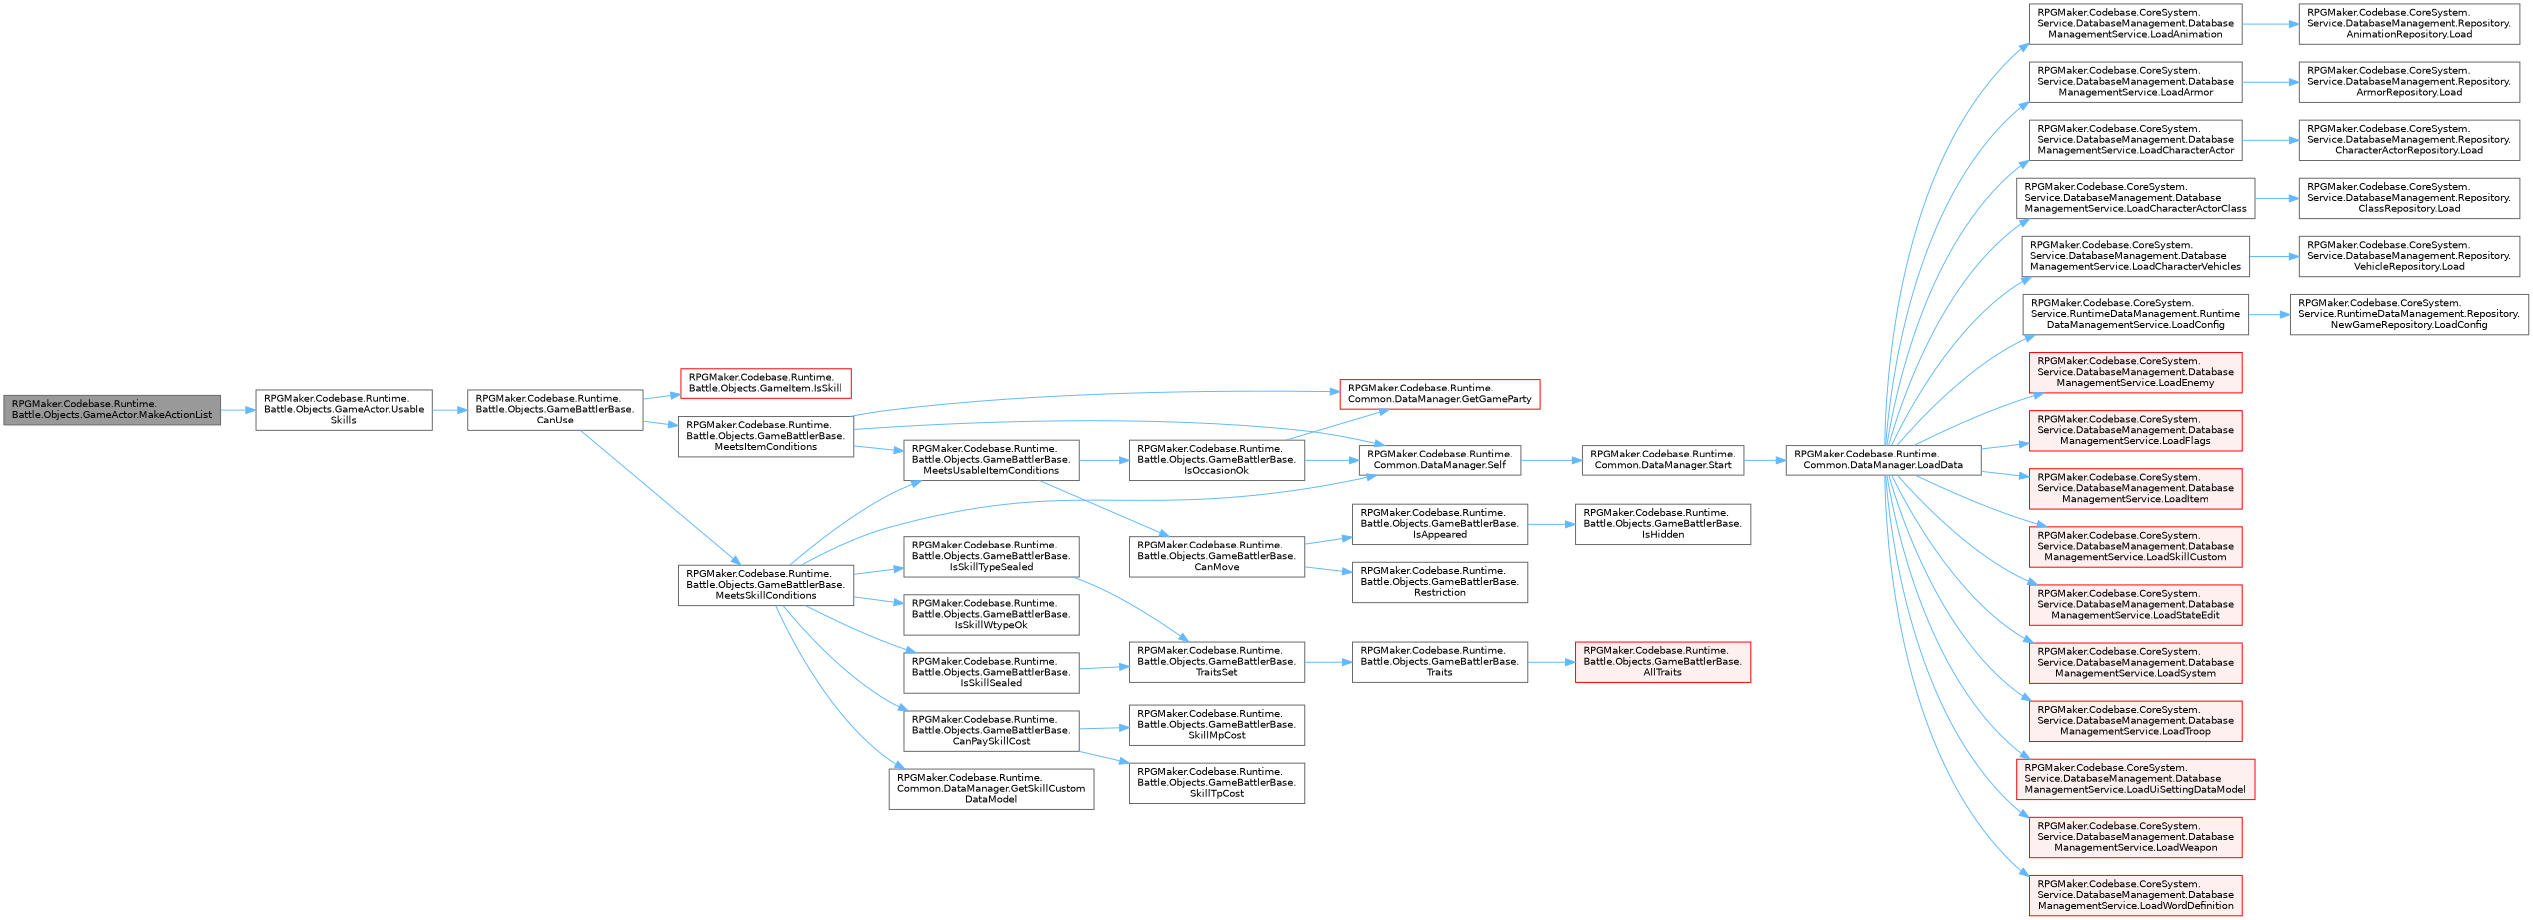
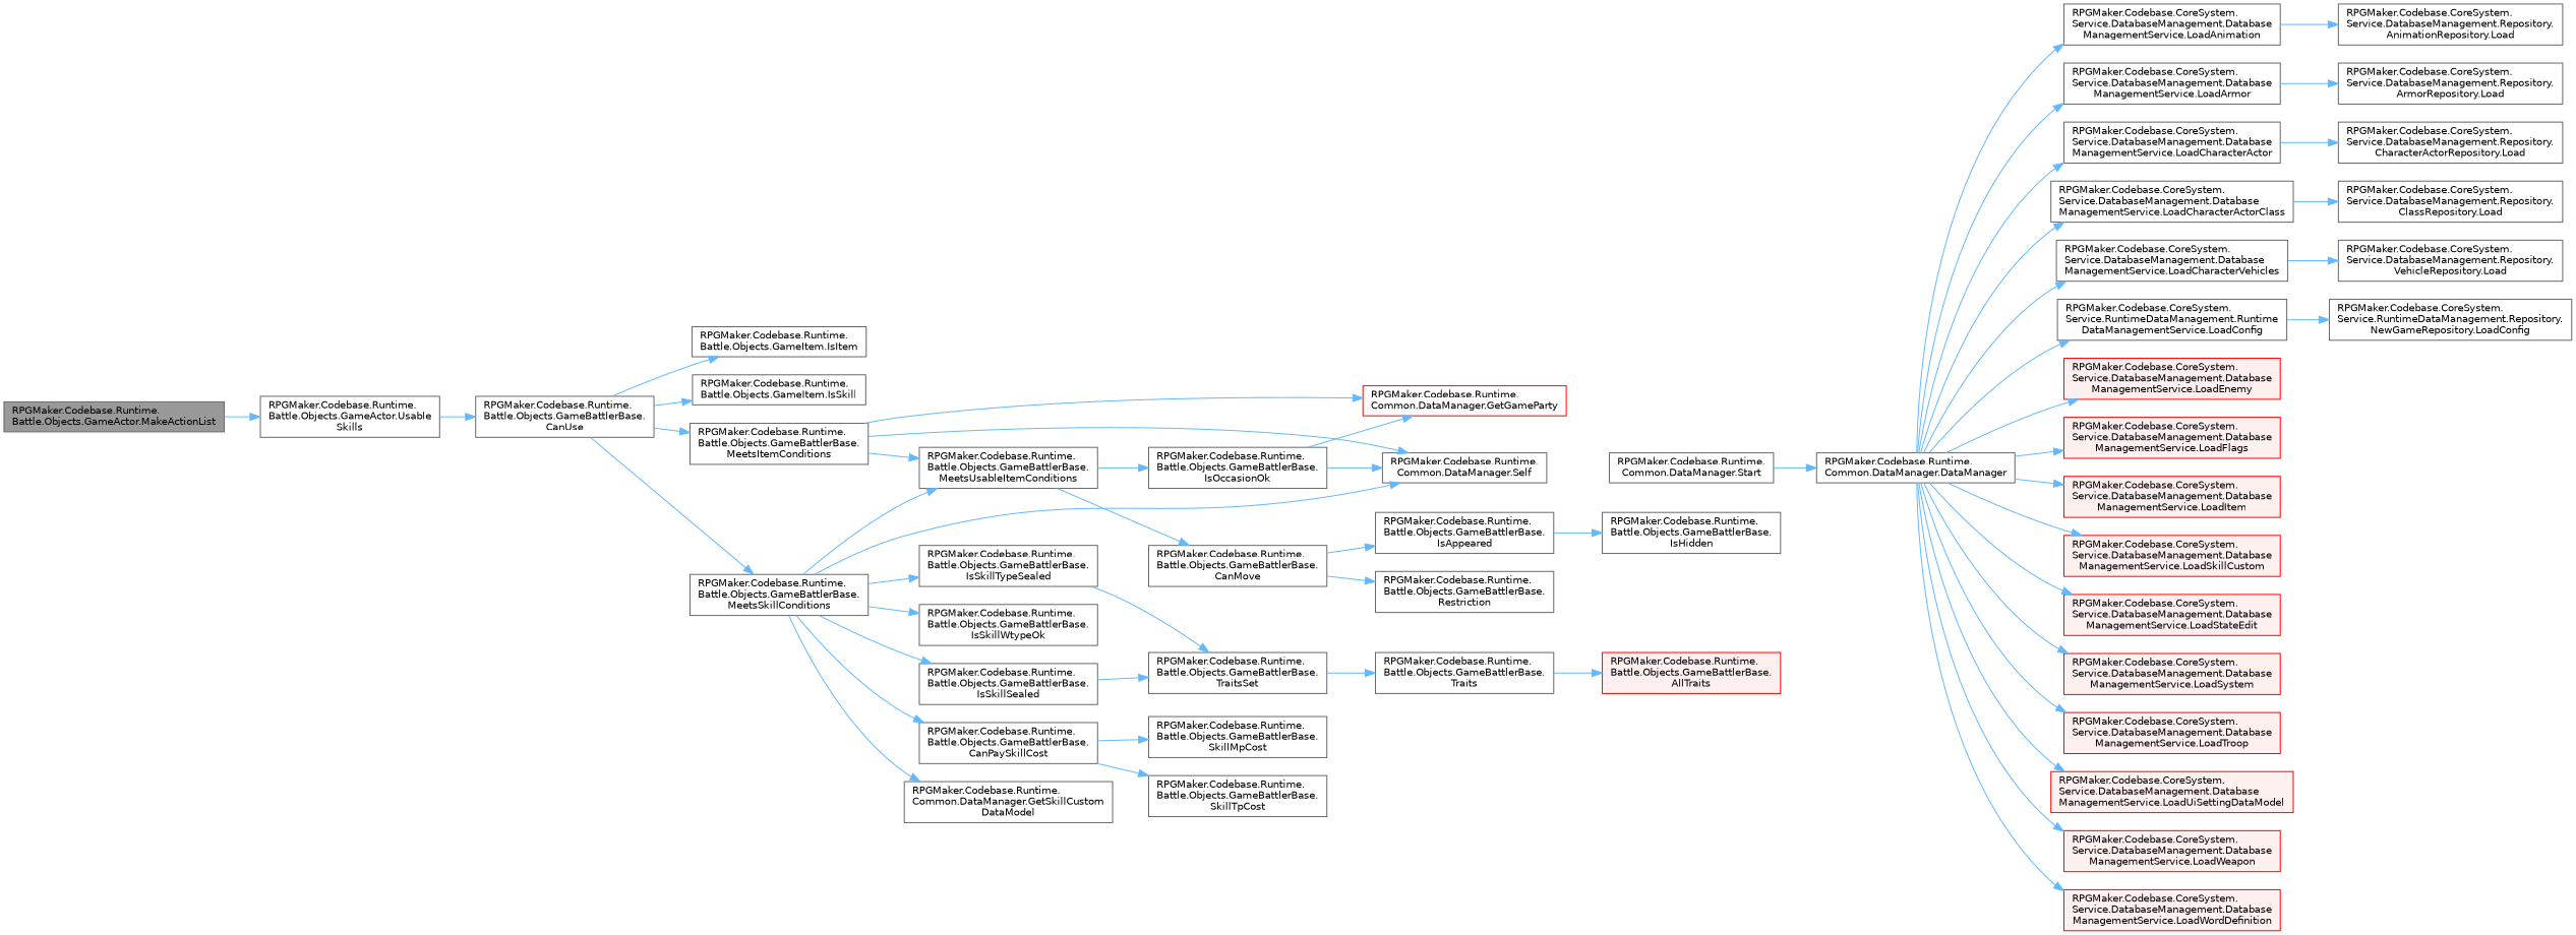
  digraph {
    rankdir=LR
    node [color=grey40 fillcolor=white fontname=Helvetica fontsize=10 shape=box style=filled]
    edge [color=steelblue1 fontname=Helvetica fontsize=10 labelfontname=Helvetica labelfontsize=10 style=solid]
    n1 [color=gray40 fillcolor=grey60 fontcolor=black height=0.2 label="RPGMaker.Codebase.Runtime.\lBattle.Objects.GameActor.MakeActionList" width=0.4]
    n2 [height=0.2 label="RPGMaker.Codebase.Runtime.\lBattle.Objects.GameActor.Usable\lSkills" width=0.4]
    n3 [height=0.2 label="RPGMaker.Codebase.Runtime.\lBattle.Objects.GameBattlerBase.\lCanUse" width=0.4]
-   n5 [color=red height=0.2 label="RPGMaker.Codebase.Runtime.\lBattle.Objects.GameItem.IsSkill" width=0.4]
+   n4 [height=0.2 label="RPGMaker.Codebase.Runtime.\lBattle.Objects.GameItem.IsItem" width=0.4]
+   n5 [height=0.2 label="RPGMaker.Codebase.Runtime.\lBattle.Objects.GameItem.IsSkill" width=0.4]
    n6 [height=0.2 label="RPGMaker.Codebase.Runtime.\lBattle.Objects.GameBattlerBase.\lMeetsItemConditions" width=0.4]
    n7 [height=0.2 label="RPGMaker.Codebase.Runtime.\lBattle.Objects.GameBattlerBase.\lMeetsSkillConditions" width=0.4]
    n8 [color=red height=0.2 label="RPGMaker.Codebase.Runtime.\lCommon.DataManager.GetGameParty" width=0.4]
    n9 [height=0.2 label="RPGMaker.Codebase.Runtime.\lBattle.Objects.GameBattlerBase.\lMeetsUsableItemConditions" width=0.4]
    n10 [height=0.2 label="RPGMaker.Codebase.Runtime.\lCommon.DataManager.Self" width=0.4]
    n11 [height=0.2 label="RPGMaker.Codebase.Runtime.\lBattle.Objects.GameBattlerBase.\lCanPaySkillCost" width=0.4]
    n12 [height=0.2 label="RPGMaker.Codebase.Runtime.\lCommon.DataManager.GetSkillCustom\lDataModel" width=0.4]
    n13 [height=0.2 label="RPGMaker.Codebase.Runtime.\lBattle.Objects.GameBattlerBase.\lIsSkillSealed" width=0.4]
    n14 [height=0.2 label="RPGMaker.Codebase.Runtime.\lBattle.Objects.GameBattlerBase.\lIsSkillTypeSealed" width=0.4]
    n15 [height=0.2 label="RPGMaker.Codebase.Runtime.\lBattle.Objects.GameBattlerBase.\lIsSkillWtypeOk" width=0.4]
    n16 [height=0.2 label="RPGMaker.Codebase.Runtime.\lBattle.Objects.GameBattlerBase.\lCanMove" width=0.4]
    n17 [height=0.2 label="RPGMaker.Codebase.Runtime.\lBattle.Objects.GameBattlerBase.\lIsOccasionOk" width=0.4]
    n18 [height=0.2 label="RPGMaker.Codebase.Runtime.\lCommon.DataManager.Start" width=0.4]
    n19 [height=0.2 label="RPGMaker.Codebase.Runtime.\lBattle.Objects.GameBattlerBase.\lIsAppeared" width=0.4]
    n20 [height=0.2 label="RPGMaker.Codebase.Runtime.\lBattle.Objects.GameBattlerBase.\lRestriction" width=0.4]
    n21 [height=0.2 label="RPGMaker.Codebase.Runtime.\lBattle.Objects.GameBattlerBase.\lIsHidden" width=0.4]
-   n22 [height=0.2 label="RPGMaker.Codebase.Runtime.\lCommon.DataManager.LoadData" width=0.4]
+   n22 [height=0.2 label="RPGMaker.Codebase.Runtime.\lCommon.DataManager.DataManager" width=0.4]
    n23 [height=0.2 label="RPGMaker.Codebase.CoreSystem.\lService.DatabaseManagement.Database\lManagementService.LoadAnimation" width=0.4]
    n24 [height=0.2 label="RPGMaker.Codebase.CoreSystem.\lService.DatabaseManagement.Database\lManagementService.LoadArmor" width=0.4]
    n25 [height=0.2 label="RPGMaker.Codebase.CoreSystem.\lService.DatabaseManagement.Database\lManagementService.LoadCharacterActor" width=0.4]
    n26 [height=0.2 label="RPGMaker.Codebase.CoreSystem.\lService.DatabaseManagement.Database\lManagementService.LoadCharacterActorClass" width=0.4]
    n27 [height=0.2 label="RPGMaker.Codebase.CoreSystem.\lService.DatabaseManagement.Database\lManagementService.LoadCharacterVehicles" width=0.4]
    n28 [height=0.2 label="RPGMaker.Codebase.CoreSystem.\lService.RuntimeDataManagement.Runtime\lDataManagementService.LoadConfig" width=0.4]
    n29 [color=red fillcolor="#FFF0F0" height=0.2 label="RPGMaker.Codebase.CoreSystem.\lService.DatabaseManagement.Database\lManagementService.LoadEnemy" width=0.4]
    n30 [color=red fillcolor="#FFF0F0" height=0.2 label="RPGMaker.Codebase.CoreSystem.\lService.DatabaseManagement.Database\lManagementService.LoadFlags" width=0.4]
    n31 [color=red fillcolor="#FFF0F0" height=0.2 label="RPGMaker.Codebase.CoreSystem.\lService.DatabaseManagement.Database\lManagementService.LoadItem" width=0.4]
    n32 [color=red fillcolor="#FFF0F0" height=0.2 label="RPGMaker.Codebase.CoreSystem.\lService.DatabaseManagement.Database\lManagementService.LoadSkillCustom" width=0.4]
    n33 [color=red fillcolor="#FFF0F0" height=0.2 label="RPGMaker.Codebase.CoreSystem.\lService.DatabaseManagement.Database\lManagementService.LoadStateEdit" width=0.4]
    n34 [color=red fillcolor="#FFF0F0" height=0.2 label="RPGMaker.Codebase.CoreSystem.\lService.DatabaseManagement.Database\lManagementService.LoadSystem" width=0.4]
    n35 [color=red fillcolor="#FFF0F0" height=0.2 label="RPGMaker.Codebase.CoreSystem.\lService.DatabaseManagement.Database\lManagementService.LoadTroop" width=0.4]
    n36 [color=red fillcolor="#FFF0F0" height=0.2 label="RPGMaker.Codebase.CoreSystem.\lService.DatabaseManagement.Database\lManagementService.LoadUiSettingDataModel" width=0.4]
    n37 [color=red fillcolor="#FFF0F0" height=0.2 label="RPGMaker.Codebase.CoreSystem.\lService.DatabaseManagement.Database\lManagementService.LoadWeapon" width=0.4]
    n38 [color=red fillcolor="#FFF0F0" height=0.2 label="RPGMaker.Codebase.CoreSystem.\lService.DatabaseManagement.Database\lManagementService.LoadWordDefinition" width=0.4]
    n39 [height=0.2 label="RPGMaker.Codebase.CoreSystem.\lService.DatabaseManagement.Repository.\lAnimationRepository.Load" width=0.4]
    n40 [height=0.2 label="RPGMaker.Codebase.CoreSystem.\lService.DatabaseManagement.Repository.\lArmorRepository.Load" width=0.4]
    n41 [height=0.2 label="RPGMaker.Codebase.CoreSystem.\lService.DatabaseManagement.Repository.\lCharacterActorRepository.Load" width=0.4]
    n42 [height=0.2 label="RPGMaker.Codebase.CoreSystem.\lService.DatabaseManagement.Repository.\lClassRepository.Load" width=0.4]
    n43 [height=0.2 label="RPGMaker.Codebase.CoreSystem.\lService.DatabaseManagement.Repository.\lVehicleRepository.Load" width=0.4]
    n44 [height=0.2 label="RPGMaker.Codebase.CoreSystem.\lService.RuntimeDataManagement.Repository.\lNewGameRepository.LoadConfig" width=0.4]
    n45 [height=0.2 label="RPGMaker.Codebase.Runtime.\lBattle.Objects.GameBattlerBase.\lSkillMpCost" width=0.4]
    n46 [height=0.2 label="RPGMaker.Codebase.Runtime.\lBattle.Objects.GameBattlerBase.\lSkillTpCost" width=0.4]
    n47 [height=0.2 label="RPGMaker.Codebase.Runtime.\lBattle.Objects.GameBattlerBase.\lTraitsSet" width=0.4]
    n48 [height=0.2 label="RPGMaker.Codebase.Runtime.\lBattle.Objects.GameBattlerBase.\lTraits" width=0.4]
    n49 [color=red fillcolor="#FFF0F0" height=0.2 label="RPGMaker.Codebase.Runtime.\lBattle.Objects.GameBattlerBase.\lAllTraits" width=0.4]
    n1 -> n2
    n2 -> n3
+   n3 -> n4
    n3 -> n5
    n3 -> n6
    n3 -> n7
    n6 -> n8
    n6 -> n9
    n6 -> n10
    n7 -> n9
    n7 -> n10
    n7 -> n11
    n7 -> n12
    n7 -> n13
    n7 -> n14
    n7 -> n15
    n9 -> n16
    n9 -> n17
-   n10 -> n18
    n11 -> n45
    n11 -> n46
    n13 -> n47
    n14 -> n47
    n16 -> n19
    n16 -> n20
    n17 -> n8
    n17 -> n10
    n18 -> n22
    n19 -> n21
    n22 -> n23
    n22 -> n24
    n22 -> n25
    n22 -> n26
    n22 -> n27
    n22 -> n28
    n22 -> n29
    n22 -> n30
    n22 -> n31
    n22 -> n32
    n22 -> n33
    n22 -> n34
    n22 -> n35
    n22 -> n36
    n22 -> n37
    n22 -> n38
    n23 -> n39
    n24 -> n40
    n25 -> n41
    n26 -> n42
    n27 -> n43
    n28 -> n44
    n47 -> n48
    n48 -> n49
  }
